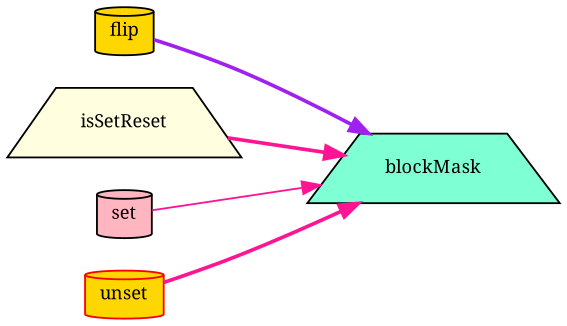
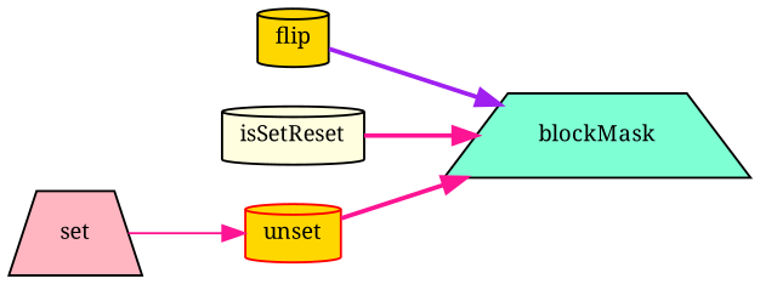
  digraph {
    fontname="Noto Serif"
    rankdir=RL
    node [color=black fillcolor=gold fontname="Noto Serif" fontsize=10 shape=trapezium style=filled]
    edge [color=deeppink dir=back fontname="Noto Serif" fontsize=10 labelfontname=Helvetica labelfontsize=10 style=bold]
    n1 [fillcolor=aquamarine fontcolor=black height=0.2 label=blockMask width=0.4]
    n2 [height=0.2 label=flip shape=cylinder width=0.4]
-   n3 [fillcolor=lightyellow height=0.2 label=isSetReset width=0.4]
-   n4 [fillcolor=lightpink height=0.2 label=set shape=cylinder width=0.4]
+   n3 [fillcolor=lightyellow height=0.2 label=isSetReset shape=cylinder width=0.4]
+   n4 [fillcolor=lightpink height=0.2 label=set width=0.4]
    n5 [color=red height=0.2 label=unset shape=cylinder width=0.4]
    n1 -> n2 [color=purple]
    n1 -> n3
-   n1 -> n4 [style=solid]
+   n5 -> n4 [style=solid]
    n1 -> n5
  }
